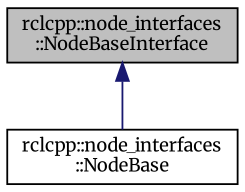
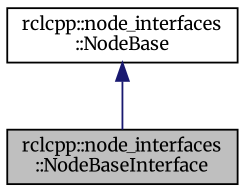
  digraph {
    fontname=Merriweather
    node [color=black fontname=Merriweather fontsize=10 shape=record style=filled]
    n1 [fillcolor=grey75 fontcolor=black height=0.2 label="rclcpp::node_interfaces\l::NodeBaseInterface" width=0.4]
    n2 [fillcolor=white height=0.2 label="rclcpp::node_interfaces\l::NodeBase" width=0.4]
-   n1 -> n2 [color=midnightblue dir=back fontname=Merriweather fontsize=10 labelfontname=Helvetica labelfontsize=10 style=solid]
+   n2 -> n1 [color=midnightblue dir=back fontname=Merriweather fontsize=10 labelfontname=Helvetica labelfontsize=10 style=solid]
  }
